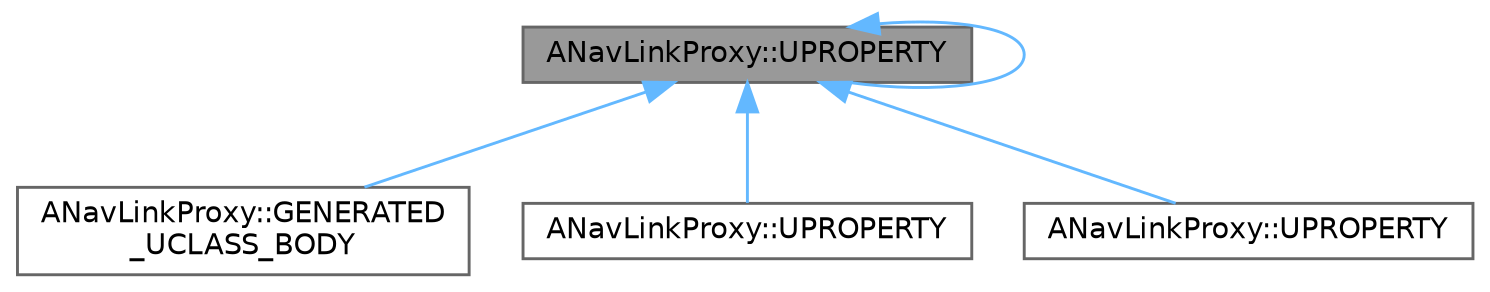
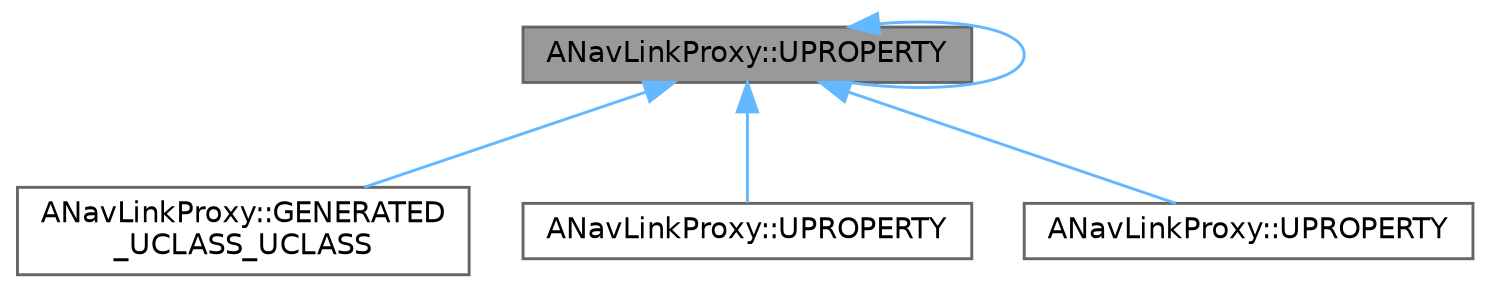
  digraph {
    rankdir=TB
    node [color=grey40 fillcolor=white fontname=Helvetica fontsize=10 shape=box style=filled]
    edge [color=steelblue1 dir=back fontname=Helvetica fontsize=10 labelfontname=Helvetica labelfontsize=10 style=solid]
    n1 [color=gray40 fillcolor=grey60 fontcolor=black height=0.2 label="ANavLinkProxy::UPROPERTY" width=0.4]
-   n2 [height=0.2 label="ANavLinkProxy::GENERATED\l_UCLASS_BODY" width=0.4]
+   n2 [height=0.2 label="ANavLinkProxy::GENERATED\l_UCLASS_UCLASS" width=0.4]
    n3 [height=0.2 label="ANavLinkProxy::UPROPERTY" width=0.4]
    n4 [height=0.2 label="ANavLinkProxy::UPROPERTY" width=0.4]
    n1 -> n1
    n1 -> n2
    n1 -> n3
    n1 -> n4
  }
